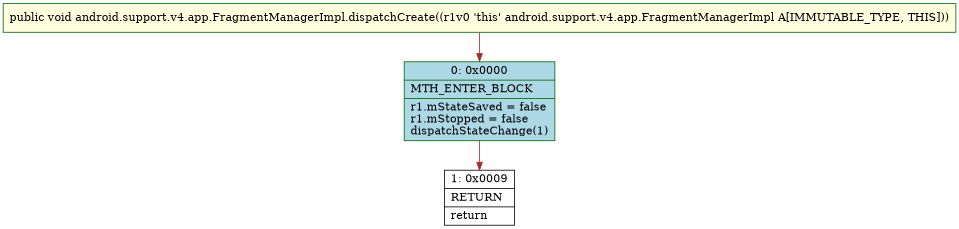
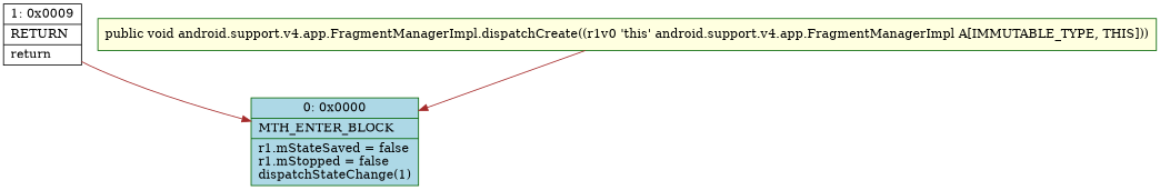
  digraph {
    node [shape=record style=filled color=darkgreen]
    edge [color=brown style=solid]
    n1 [label="{0\:\ 0x0000|MTH_ENTER_BLOCK\l|r1.mStateSaved = false\lr1.mStopped = false\ldispatchStateChange(1)\l}" fillcolor=lightblue]
    n2 [label="{1\:\ 0x0009|RETURN\l|return\l}" fillcolor=white color=black]
    n3 [label="{public void android.support.v4.app.FragmentManagerImpl.dispatchCreate((r1v0 'this' android.support.v4.app.FragmentManagerImpl A[IMMUTABLE_TYPE, THIS])) }" fillcolor=lightyellow]
-   n1 -> n2
+   n2 -> n1
    n3 -> n1
  }
